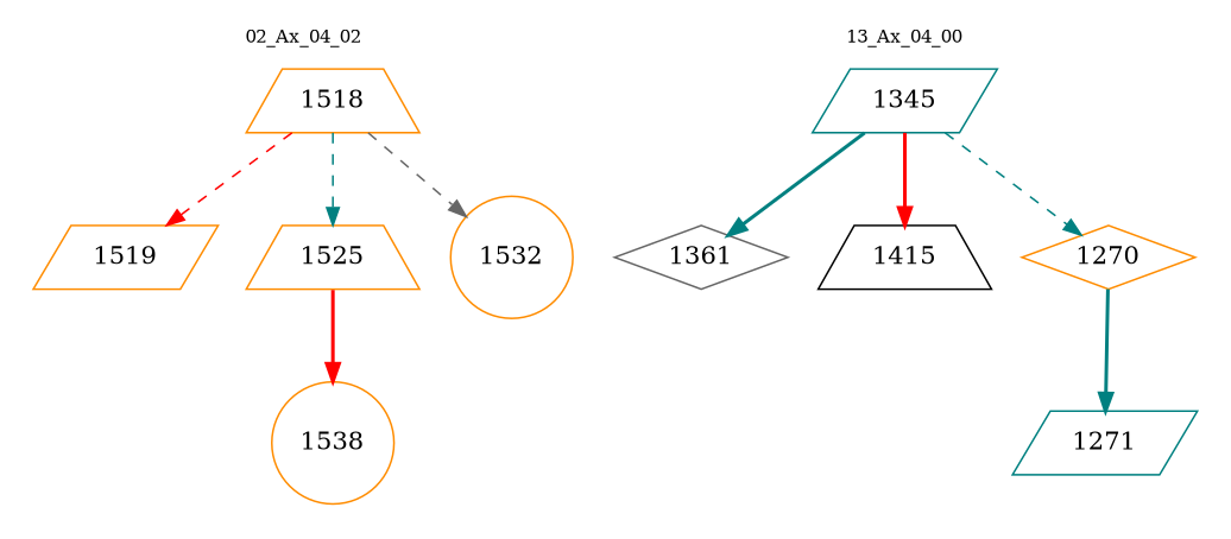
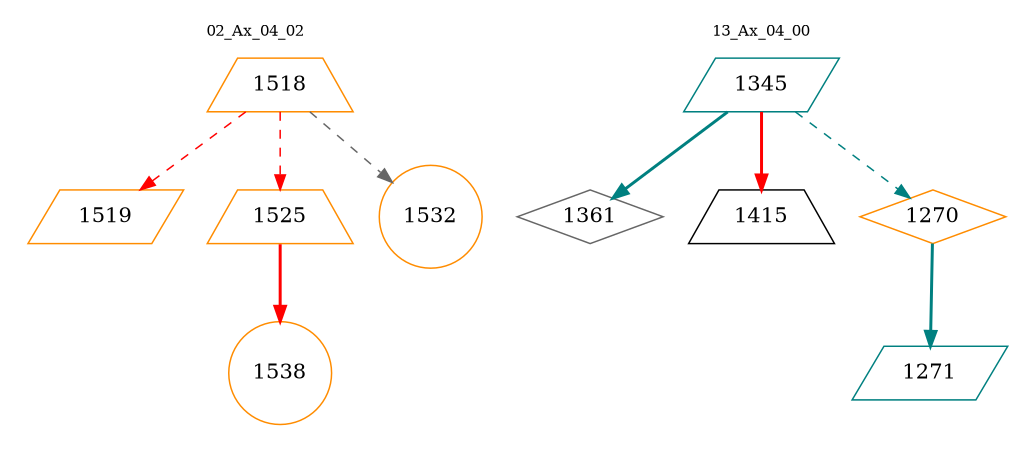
  digraph {
    node [color=darkorange shape=trapezium]
    edge [color=red style=dashed]
    n1 [label=1518]
    n2 [label=1519 shape=parallelogram]
    n3 [label=1525]
    n4 [label=1532 shape=circle]
    n5 [label=1538 shape=circle]
    n6 [color=teal label=1345 shape=parallelogram]
    n7 [color=gray40 label=1361 shape=diamond]
    n8 [color=black label=1415]
    n9 [label=1270 shape=diamond]
    n10 [color=teal label=1271 shape=parallelogram]
    subgraph cluster_1 {
      color=white
      fontsize=10
      label="02_Ax_04_02"
      n1
      n2
      n3
      n4
      n5
    }
    subgraph cluster_2 {
      color=white
      fontsize=10
      label="13_Ax_04_00"
      n6
      n7
      n8
      n9
      n10
    }
    n1 -> n2
-   n1 -> n3 [color=teal]
+   n1 -> n3
    n1 -> n4 [color=gray40]
    n3 -> n5 [style=bold]
    n6 -> n7 [color=teal style=bold]
    n6 -> n8 [style=bold]
    n6 -> n9 [color=teal]
    n9 -> n10 [color=teal style=bold]
  }
